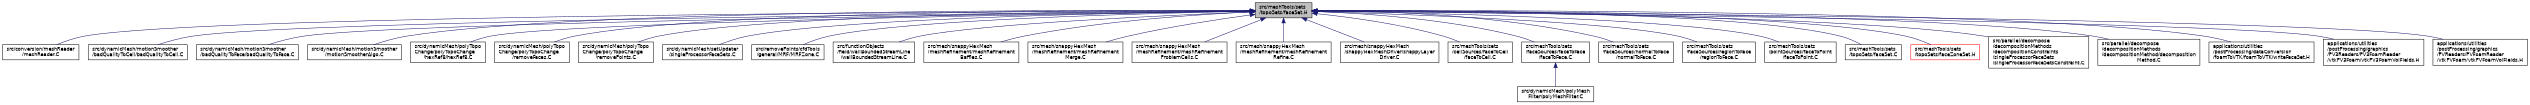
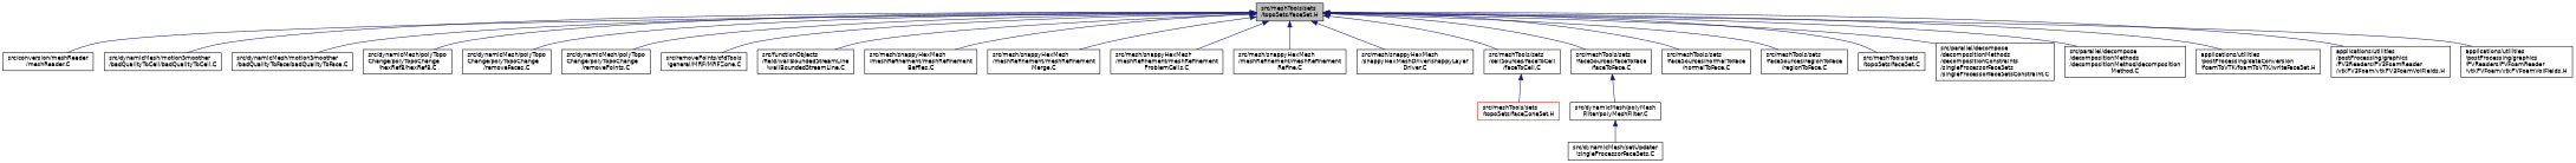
  digraph {
    node [color=black fontname=Helvetica fontsize=10 shape=record]
    edge [color=midnightblue dir=back fontname=Helvetica fontsize=10 labelfontname=Helvetica labelfontsize=10 style=solid]
    n1 [fillcolor=grey75 fontcolor=black height=0.2 label="src/meshTools/sets\l/topoSets/faceSet.H" style=filled width=0.4]
    n2 [height=0.2 label="src/conversion/meshReader\l/meshReader.C" width=0.4]
    n3 [height=0.2 label="src/dynamicMesh/motionSmoother\l/badQualityToCell/badQualityToCell.C" width=0.4]
    n4 [height=0.2 label="src/dynamicMesh/motionSmoother\l/badQualityToFace/badQualityToFace.C" width=0.4]
-   n5 [height=0.2 label="src/dynamicMesh/motionSmoother\l/motionSmootherAlgo.C" width=0.4]
    n6 [height=0.2 label="src/dynamicMesh/polyTopo\lChange/polyTopoChange\l/hexRef8/hexRef8.C" width=0.4]
    n7 [height=0.2 label="src/dynamicMesh/polyTopo\lChange/polyTopoChange\l/removeFaces.C" width=0.4]
    n8 [height=0.2 label="src/dynamicMesh/polyTopo\lChange/polyTopoChange\l/removePoints.C" width=0.4]
    n9 [height=0.2 label="src/dynamicMesh/setUpdater\l/singleProcessorFaceSets.C" width=0.4]
    n10 [height=0.2 label="src/removePoints/cfdTools\l/general/MRF/MRFZone.C" width=0.4]
    n11 [height=0.2 label="src/functionObjects\l/field/wallBoundedStreamLine\l/wallBoundedStreamLine.C" width=0.4]
    n12 [height=0.2 label="src/mesh/snappyHexMesh\l/meshRefinement/meshRefinement\lBaffles.C" width=0.4]
    n13 [height=0.2 label="src/mesh/snappyHexMesh\l/meshRefinement/meshRefinement\lMerge.C" width=0.4]
    n14 [height=0.2 label="src/mesh/snappyHexMesh\l/meshRefinement/meshRefinement\lProblemCells.C" width=0.4]
    n15 [height=0.2 label="src/mesh/snappyHexMesh\l/meshRefinement/meshRefinement\lRefine.C" width=0.4]
    n16 [height=0.2 label="src/mesh/snappyHexMesh\l/snappyHexMeshDriver/snappyLayer\lDriver.C" width=0.4]
    n17 [height=0.2 label="src/meshTools/sets\l/cellSources/faceToCell\l/faceToCell.C" width=0.4]
    n18 [height=0.2 label="src/meshTools/sets\l/faceSources/faceToFace\l/faceToFace.C" width=0.4]
    n19 [height=0.2 label="src/meshTools/sets\l/faceSources/normalToFace\l/normalToFace.C" width=0.4]
    n20 [height=0.2 label="src/meshTools/sets\l/faceSources/regionToFace\l/regionToFace.C" width=0.4]
-   n21 [height=0.2 label="src/meshTools/sets\l/pointSources/faceToPoint\l/faceToPoint.C" width=0.4]
    n22 [height=0.2 label="src/meshTools/sets\l/topoSets/faceSet.C" width=0.4]
    n23 [color=red height=0.2 label="src/meshTools/sets\l/topoSets/faceZoneSet.H" width=0.4]
    n24 [height=0.2 label="src/parallel/decompose\l/decompositionMethods\l/decompositionConstraints\l/singleProcessorFaceSets\l/singleProcessorFaceSetsConstraint.C" width=0.4]
    n25 [height=0.2 label="src/parallel/decompose\l/decompositionMethods\l/decompositionMethod/decomposition\lMethod.C" width=0.4]
    n26 [height=0.2 label="applications/utilities\l/postProcessing/dataConversion\l/foamToVTK/foamToVTK/writeFaceSet.H" width=0.4]
    n27 [height=0.2 label="applications/utilities\l/postProcessing/graphics\l/PV3Readers/PV3FoamReader\l/vtkPV3Foam/vtkPV3FoamVolFields.H" width=0.4]
    n28 [height=0.2 label="applications/utilities\l/postProcessing/graphics\l/PVReaders/PVFoamReader\l/vtkPVFoam/vtkPVFoamVolFields.H" width=0.4]
    n29 [height=0.2 label="src/dynamicMesh/polyMesh\lFilter/polyMeshFilter.C" width=0.4]
    n1 -> n2
    n1 -> n3
    n1 -> n4
-   n1 -> n5
    n1 -> n6
    n1 -> n7
    n1 -> n8
-   n1 -> n9
+   n29 -> n9
    n1 -> n10
    n1 -> n11
    n1 -> n12
    n1 -> n13
    n1 -> n14
    n1 -> n15
    n1 -> n16
    n1 -> n17
    n1 -> n18
    n1 -> n19
    n1 -> n20
-   n1 -> n21
    n1 -> n22
-   n1 -> n23
+   n17 -> n23
    n1 -> n24
    n1 -> n25
    n1 -> n26
    n1 -> n27
    n1 -> n28
    n18 -> n29
  }
